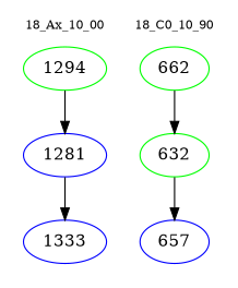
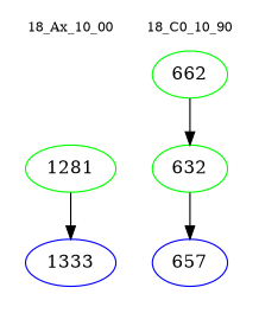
  digraph {
    node [color=green]
    edge [color=black]
-   n1 [label=1294]
-   n2 [color=blue label=1281]
+   n2 [label=1281]
    n3 [color=blue label=1333]
    n4 [label=662]
    n5 [label=632]
    n6 [color=blue label=657]
    subgraph cluster_1 {
      color=white
      fontsize=10
      label="18_Ax_10_00"
-     n1
      n2
      n3
    }
    subgraph cluster_2 {
      color=white
      fontsize=10
      label="18_C0_10_90"
      n4
      n5
      n6
    }
-   n1 -> n2
    n2 -> n3
    n4 -> n5
    n5 -> n6
  }
